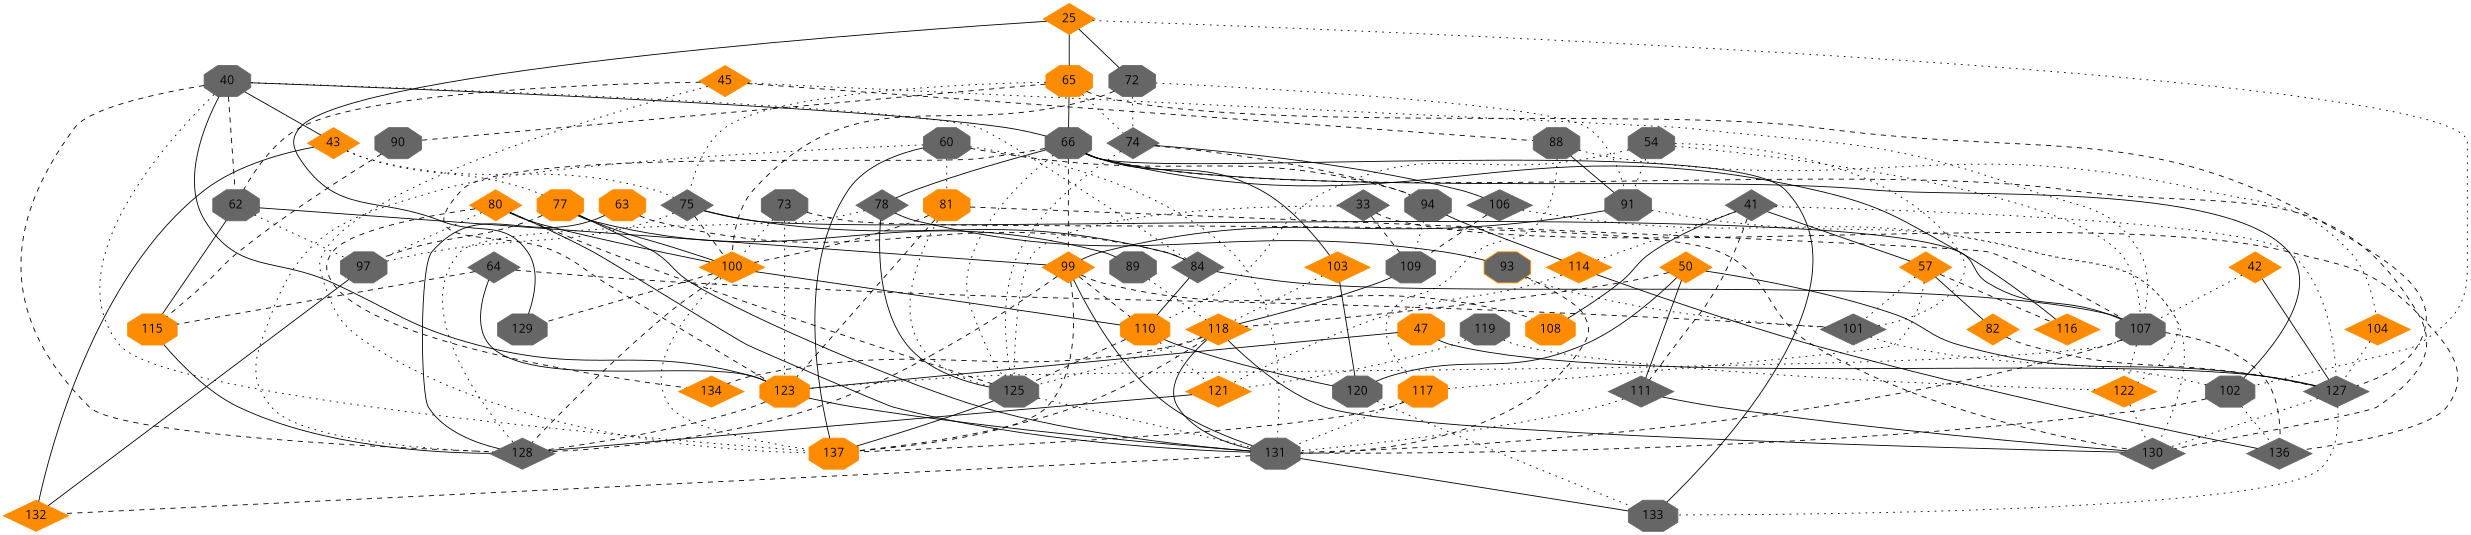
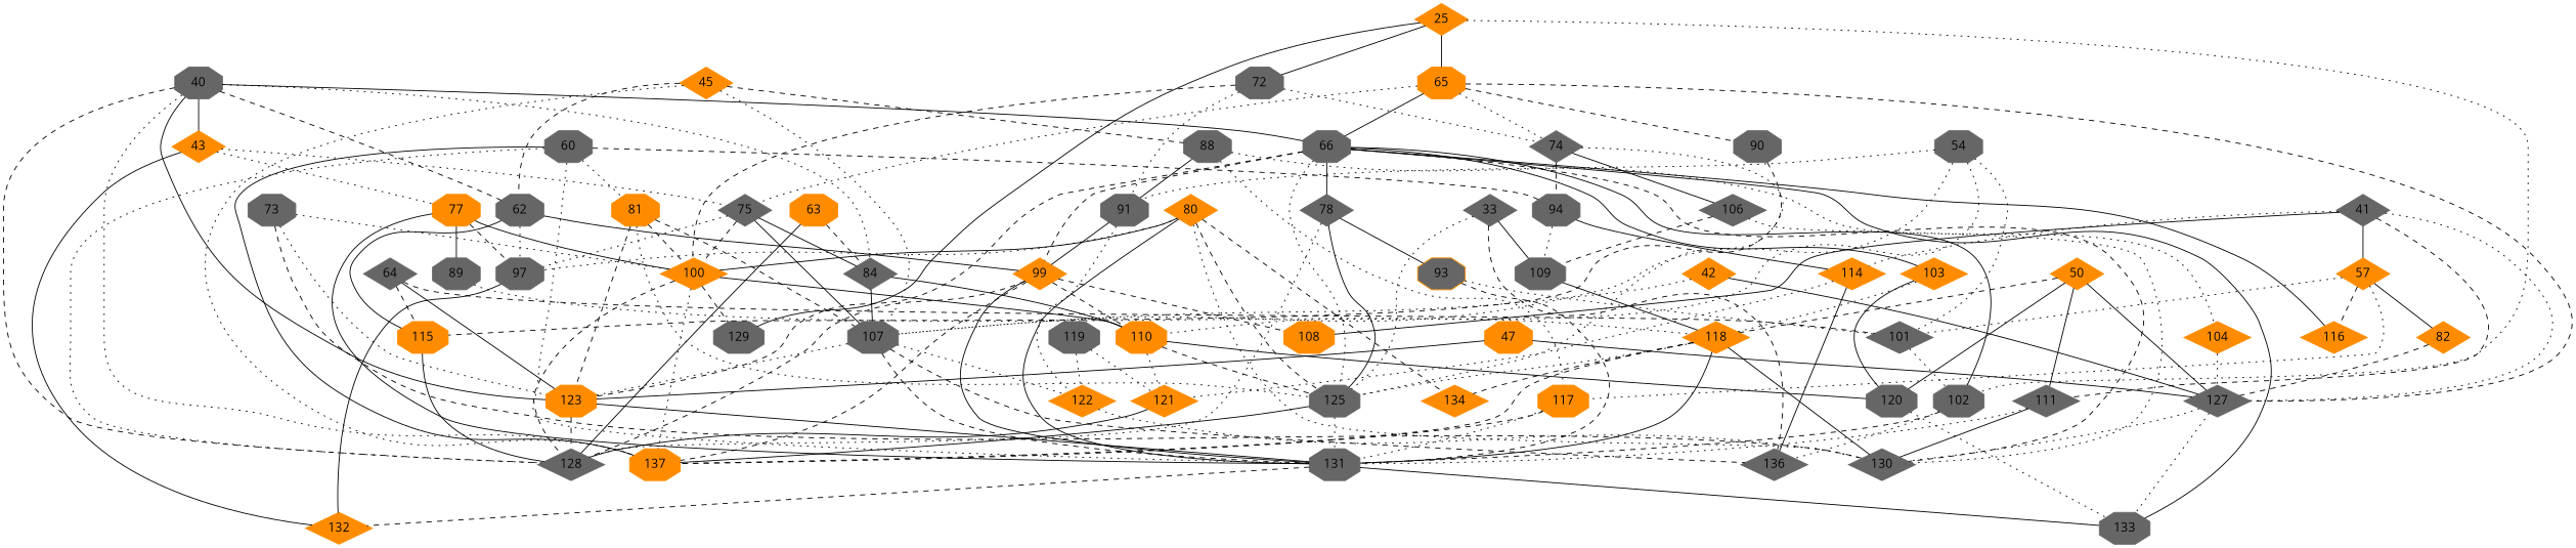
  graph {
    fontname="Open Sans"
    node [color=gray40 fontname="Open Sans" shape=octagon style=filled]
    edge [fontname="Open Sans" style=dotted]
    25 [color=darkorange shape=diamond super="+16"]
    65 [color=darkorange]
    72
    102 [super="+79"]
    129
    66 [super="+20+34"]
    127 [shape=diamond super="+28+112"]
    75 [shape=diamond super="+71"]
    74 [shape=diamond super="+18+27"]
    90
    91 [super="+19"]
    100 [color=darkorange shape=diamond super="+11+53"]
    136 [shape=diamond]
    131 [super="+32+55+92"]
    33 [shape=diamond super="+7"]
    109
    125 [super="+35+124"]
    118 [color=darkorange shape=diamond super="+48+67+113"]
    137 [color=darkorange super="+2+13+135"]
    40 [super="+1"]
    43 [color=darkorange shape=diamond]
    62 [super="+61"]
    84 [shape=diamond]
    123 [color=darkorange super="+10+58+83+51"]
    128 [shape=diamond super="+6+56"]
    77 [color=darkorange super="+12"]
    132 [color=darkorange shape=diamond]
    97 [super="+37+95"]
    99 [color=darkorange shape=diamond super="+31+68+98"]
    115 [color=darkorange]
    116 [color=darkorange shape=diamond]
    78 [shape=diamond]
    103 [color=darkorange shape=diamond]
    130 [shape=diamond super="+105+126+70"]
    133
    107 [super="+24+96"]
    110 [color=darkorange super="+22+38+85"]
    41 [shape=diamond]
    57 [color=darkorange shape=diamond]
    108 [color=darkorange]
    111 [shape=diamond]
    114 [color=darkorange shape=diamond]
    101 [shape=diamond]
    82 [color=darkorange shape=diamond]
    117 [color=darkorange]
    121 [color=darkorange shape=diamond]
    122 [color=darkorange shape=diamond]
    42 [color=darkorange shape=diamond]
    89
    45 [color=darkorange shape=diamond]
    88
    104 [color=darkorange shape=diamond]
    47 [color=darkorange]
    50 [color=darkorange shape=diamond]
    120
    134 [color=darkorange shape=diamond]
    54
    60 [super="+23"]
    81 [color=darkorange super="+76+69"]
    94
    63 [color=darkorange]
    64 [shape=diamond]
    106 [shape=diamond]
    93 [color=darkorange fillcolor=gray40]
    73
    80 [color=darkorange shape=diamond super="+3"]
    119
    25 -- 65 [style=solid weight=2]
    25 -- 72 [style=solid]
    25 -- 102
    25 -- 129 [style=solid]
    65 -- 66 [style=solid]
    65 -- 127 [style=dashed]
    65 -- 75
    65 -- 74
    65 -- 90 [style=dashed]
    72 -- 74
    72 -- 91
    72 -- 100 [style=dashed]
    102 -- 136
    102 -- 131 [style=dashed weight=3]
    66 -- 102 [style=solid weight=2]
    66 -- 125
    66 -- 123 [style=dashed]
    66 -- 99 [style=dashed weight=4]
    66 -- 116 [style=solid]
    66 -- 78 [style=solid]
    66 -- 103 [style=solid]
    66 -- 130 [style=dashed weight=2]
    66 -- 133 [style=solid]
    127 -- 130 [weight=2]
    127 -- 133
    75 -- 100 [style=dashed]
    75 -- 84 [style=solid]
    75 -- 97 [weight=2]
    75 -- 107 [style=solid]
    74 -- 125
    74 -- 94 [style=dashed]
    74 -- 106 [style=solid]
    90 -- 115 [style=dashed]
    91 -- 99 [style=solid]
    91 -- 122
    100 -- 129 [style=dashed]
    100 -- 137 [weight=2]
    100 -- 128 [style=dashed]
    100 -- 110 [style=solid]
    131 -- 132 [style=dashed]
    131 -- 133 [style=solid]
    33 -- 136 [style=dashed weight=2]
-   33 -- 109 [style=dashed]
+   33 -- 109 [style=solid]
    33 -- 125
    109 -- 118 [style=solid]
    125 -- 131
    125 -- 137 [style=solid]
    118 -- 131 [style=solid weight=2]
    118 -- 125 [weight=2]
    118 -- 137 [style=dashed weight=2]
    118 -- 130 [style=solid weight=3]
    118 -- 134 [style=dashed]
    40 -- 66 [style=solid weight=2]
    40 -- 137 [weight=2]
    40 -- 43 [style=solid weight=2]
    40 -- 62 [style=dashed]
    40 -- 84
    40 -- 123 [style=solid]
    40 -- 128 [style=dashed]
    43 -- 75
    43 -- 77
    43 -- 132 [style=solid]
    62 -- 97 [weight=2]
    62 -- 99 [style=solid]
    62 -- 115 [style=solid]
    84 -- 107 [style=solid]
    84 -- 110 [style=solid]
    123 -- 131 [style=solid]
    123 -- 128 [style=dashed weight=2]
    77 -- 100 [style=solid]
    77 -- 131 [style=solid]
    77 -- 97 [style=dashed]
    77 -- 89 [style=solid]
    97 -- 132 [style=solid]
    99 -- 131 [style=solid]
    99 -- 137 [style=dashed]
    99 -- 128 [style=dashed]
    99 -- 110 [style=dashed]
    99 -- 108 [style=dashed]
    115 -- 128 [style=solid]
    78 -- 125 [style=solid]
    78 -- 128
    78 -- 93 [style=solid]
    103 -- 118
    103 -- 120 [style=solid]
    107 -- 136 [style=dashed weight=2]
    107 -- 131 [style=dashed weight=2]
    107 -- 123
    107 -- 122
    110 -- 125 [style=dashed weight=3]
    110 -- 121
    110 -- 120 [style=solid weight=2]
    41 -- 127
    41 -- 57 [style=solid]
    41 -- 108 [style=solid]
    41 -- 111 [style=dashed]
    41 -- 114
    57 -- 116 [style=dashed]
    57 -- 101
    57 -- 82 [style=solid]
    57 -- 117
    111 -- 131
    111 -- 130 [style=solid]
    114 -- 136 [style=solid]
    114 -- 121
    101 -- 102
    82 -- 127 [style=dashed]
    117 -- 131
    117 -- 137 [style=dashed]
    121 -- 128 [style=solid]
    122 -- 130
    42 -- 127 [style=solid]
    42 -- 107
    89 -- 118
    45 -- 137
    45 -- 62 [style=dashed]
    45 -- 107
    45 -- 88 [style=dashed]
    88 -- 91 [style=solid]
    88 -- 117
    88 -- 104
    104 -- 127
    47 -- 127 [style=solid]
    47 -- 123 [style=solid]
    50 -- 127 [style=solid]
    50 -- 118 [style=dashed]
    50 -- 111 [style=solid]
    50 -- 120 [style=solid]
    120 -- 133
    54 -- 91 [weight=2]
    54 -- 107
    54 -- 110
    54 -- 101
    60 -- 131
    60 -- 137 [style=solid]
    60 -- 128
    60 -- 81
    60 -- 94 [style=dashed]
    81 -- 100 [style=dashed weight=3]
    81 -- 125
    81 -- 123 [style=dashed weight=3]
    81 -- 107 [style=dashed]
    94 -- 109
    94 -- 114 [style=solid]
    63 -- 84 [style=dashed]
    63 -- 128 [style=solid]
    64 -- 123 [style=solid]
    64 -- 115 [style=dashed]
    64 -- 101 [style=dashed]
    106 -- 109 [style=dashed]
    106 -- 130 [weight=2]
    93 -- 131 [style=dashed]
    93 -- 101
    73 -- 100
    73 -- 123
    73 -- 130 [style=dashed]
    80 -- 100 [style=solid]
    80 -- 131 [style=solid weight=2]
    80 -- 125 [style=dashed]
    80 -- 97
+   80 -- 130 [weight=2]
    80 -- 134 [style=dashed]
    119 -- 121
    119 -- 122
  }
